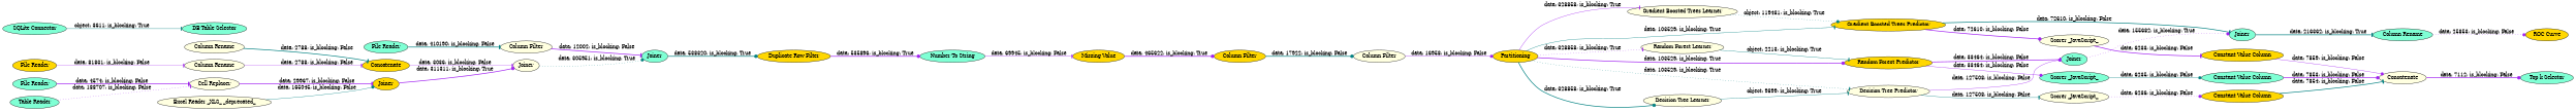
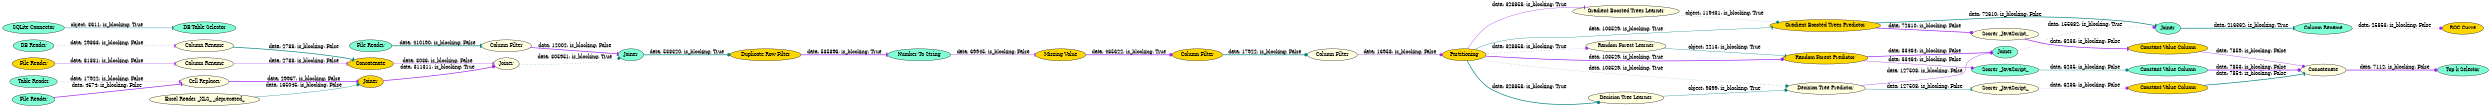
  digraph {
    rankdir=LR
    node [fillcolor=lightyellow style=filled]
    edge [arrowhead=dot color=purple style=bold]
    n1 [label="Column Filter"]
    n2 [fillcolor=aquamarine label=Joiner]
    n3 [fillcolor=gold label="Duplicate Row Filter"]
    n4 [fillcolor=aquamarine label="SQLite Connector"]
    n5 [fillcolor=aquamarine label="DB Table Selector"]
    n6 [fillcolor=aquamarine label="Number To String"]
    n7 [fillcolor=gold label=Joiner]
    n8 [label=Joiner]
    n9 [fillcolor=gold label="ROC Curve"]
    n10 [fillcolor=aquamarine label=Joiner]
    n11 [fillcolor=aquamarine label="Column Rename"]
    n12 [label="Gradient Boosted Trees Learner"]
    n13 [fillcolor=gold label="Gradient Boosted Trees Predictor"]
    n14 [label="Scorer _JavaScript_"]
    n15 [label="Scorer _JavaScript_"]
    n16 [fillcolor=gold label="Constant Value Column"]
    n17 [label=Concatenate]
    n18 [label="Random Forest Learner"]
    n19 [fillcolor=gold label="Random Forest Predictor"]
    n20 [fillcolor=aquamarine label=Joiner]
    n21 [fillcolor=aquamarine label="Scorer _JavaScript_"]
    n22 [fillcolor=aquamarine label="Top k Selector"]
    n23 [label="Cell Replacer"]
+   n24 [fillcolor=aquamarine label="DB Reader"]
    n25 [label="Column Rename"]
    n26 [fillcolor=gold label=Concatenate]
    n27 [fillcolor=gold label="Missing Value"]
    n28 [fillcolor=gold label="Column Filter"]
    n29 [fillcolor=gold label="Constant Value Column"]
    n30 [fillcolor=aquamarine label="Table Reader"]
    n31 [label="Column Filter"]
    n32 [fillcolor=gold label=Partitioning]
    n33 [label="Decision Tree Learner"]
    n34 [label="Decision Tree Predictor"]
    n35 [label="Column Rename"]
    n36 [fillcolor=aquamarine label="File Reader"]
    n37 [fillcolor=aquamarine label="Constant Value Column"]
    n38 [fillcolor=aquamarine label="File Reader"]
    n39 [fillcolor=gold label="File Reader"]
    n40 [label="Excel Reader _XLS_ _deprecated_"]
    n1 -> n2 [arrowhead=tee label="data: 12002; is_blocking: False"]
    n2 -> n3 [color=teal label="data: 538320; is_blocking: True"]
-   n3 -> n6 [label="data: 535896; is_blocking: True"]
+   n3 -> n6 [arrowhead=tee label="data: 535896; is_blocking: True"]
    n4 -> n5 [arrowhead=tee color=teal label="object: 3611; is_blocking: True" style=solid]
    n6 -> n27 [arrowhead=tee label="data: 69945; is_blocking: False" style=solid]
    n7 -> n8 [label="data: 311311; is_blocking: True"]
    n8 -> n2 [color=teal label="data: 305951; is_blocking: True" style=dotted]
    n10 -> n11 [arrowhead=tee color=teal label="data: 216362; is_blocking: True"]
    n11 -> n9 [label="data: 25853; is_blocking: False" style=dotted]
    n12 -> n13 [color=teal label="object: 119431; is_blocking: True" style=dotted]
    n13 -> n10 [arrowhead=tee color=teal label="data: 72610; is_blocking: False"]
    n13 -> n14 [label="data: 72610; is_blocking: False"]
    n14 -> n29 [arrowhead=tee label="data: 6233; is_blocking: False"]
    n15 -> n16 [label="data: 6236; is_blocking: False" style=dotted]
    n16 -> n17 [arrowhead=tee color=teal label="data: 7854; is_blocking: False"]
    n17 -> n22 [label="data: 7112; is_blocking: False"]
    n18 -> n19 [arrowhead=tee color=teal label="object: 2213; is_blocking: True" style=solid]
    n19 -> n20 [arrowhead=tee label="data: 33464; is_blocking: False"]
    n19 -> n21 [label="data: 33464; is_blocking: False" style=solid]
    n20 -> n10 [label="data: 155682; is_blocking: True" style=dotted]
    n21 -> n37 [color=teal label="data: 6235; is_blocking: False" style=solid]
    n23 -> n7 [arrowhead=tee label="data: 29967; is_blocking: False"]
+   n24 -> n25 [arrowhead=tee label="data: 29863; is_blocking: False" style=dotted]
    n25 -> n26 [arrowhead=tee color=teal label="data: 2788; is_blocking: False"]
    n26 -> n8 [arrowhead=tee label="data: 3036; is_blocking: False" style=solid]
    n27 -> n28 [label="data: 465622; is_blocking: True"]
    n28 -> n31 [color=teal label="data: 17922; is_blocking: False"]
    n29 -> n17 [label="data: 7859; is_blocking: False" style=solid]
-   n30 -> n23 [arrowhead=tee label="data: 188707; is_blocking: False" style=dotted]
+   n30 -> n23 [arrowhead=tee label="data: 17922; is_blocking: False" style=dotted]
    n31 -> n32 [label="data: 16958; is_blocking: False" style=solid]
    n32 -> n12 [arrowhead=tee label="data: 328858; is_blocking: True" style=solid]
    n32 -> n13 [arrowhead=tee color=teal label="data: 103529; is_blocking: True" style=solid]
-   n32 -> n18 [arrowhead=tee label="data: 328858; is_blocking: True" style=dotted]
+   n32 -> n18 [label="data: 328858; is_blocking: True" style=dotted]
    n32 -> n19 [label="data: 103529; is_blocking: True"]
    n32 -> n33 [color=teal label="data: 328858; is_blocking: True"]
-   n32 -> n34 [arrowhead=tee color=teal label="data: 103529; is_blocking: True" style=dotted]
-   n33 -> n34 [arrowhead=tee color=teal label="object: 9899; is_blocking: True" style=solid]
+   n32 -> n34 [color=teal label="data: 103529; is_blocking: True" style=dotted]
+   n33 -> n34 [color=teal label="object: 9899; is_blocking: True" style=solid]
    n34 -> n15 [arrowhead=tee color=teal label="data: 127508; is_blocking: False" style=solid]
    n34 -> n20 [label="data: 127508; is_blocking: False" style=solid]
    n35 -> n26 [arrowhead=tee label="data: 2788; is_blocking: False" style=solid]
    n36 -> n1 [arrowhead=tee color=teal label="data: 410190; is_blocking: False"]
    n37 -> n17 [label="data: 7853; is_blocking: False"]
    n38 -> n23 [arrowhead=tee label="data: 4574; is_blocking: False"]
    n39 -> n35 [arrowhead=tee label="data: 81831; is_blocking: False" style=solid]
    n40 -> n7 [color=teal label="data: 165045; is_blocking: False" style=solid]
  }
